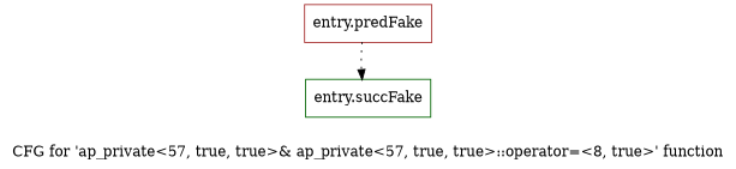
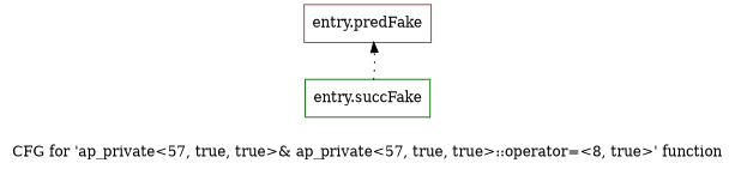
  digraph {
    label="CFG for 'ap_private\<57, true, true\>& ap_private\<57, true, true\>::operator=\<8, true\>' function"
    fontname="DejaVu Serif"
    node [shape=record fontname="DejaVu Serif"]
    n1 [label="{entry.predFake}" color=brown]
    n2 [filename="/tools/Xilinx/Vitis_HLS/2022.1/include/etc/ap_private.h" label="{entry.succFake}" linenumber=1509 color=darkgreen]
-   n1 -> n2 [execusionnum=3200 filename="/tools/Xilinx/Vitis_HLS/2022.1/include/etc/ap_private.h" style=dotted fontname="DejaVu Serif"]
+   n2 -> n1 [execusionnum=3200 filename="/tools/Xilinx/Vitis_HLS/2022.1/include/etc/ap_private.h" style=dotted fontname="DejaVu Serif"]
  }
